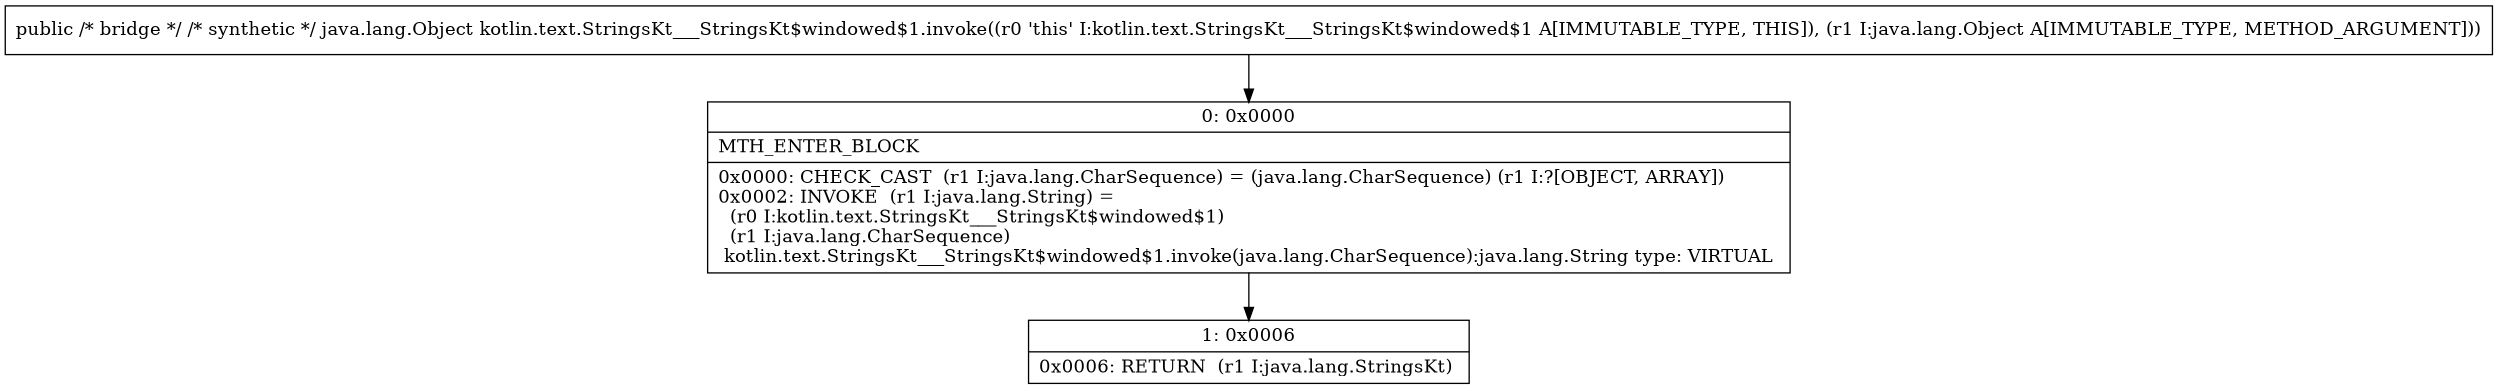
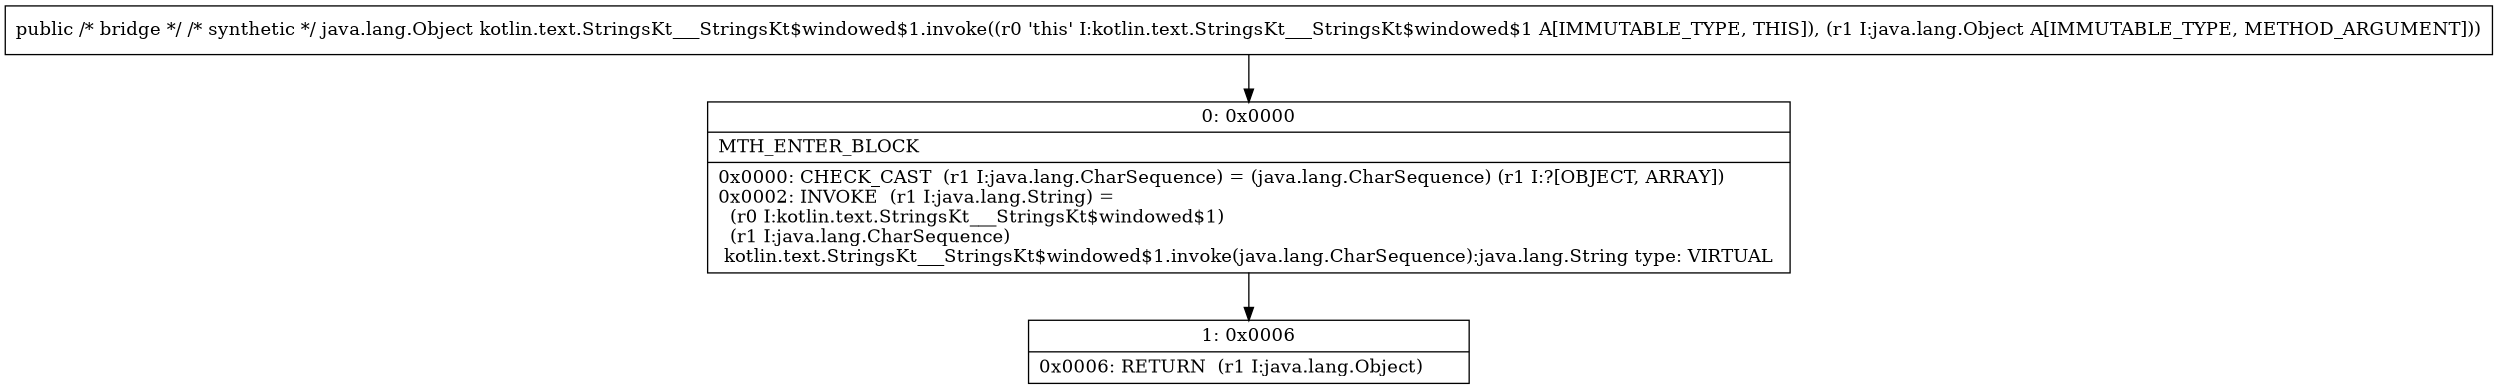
  digraph {
    node [shape=record]
    n1 [label="{0\:\ 0x0000|MTH_ENTER_BLOCK\l|0x0000: CHECK_CAST  (r1 I:java.lang.CharSequence) = (java.lang.CharSequence) (r1 I:?[OBJECT, ARRAY]) \l0x0002: INVOKE  (r1 I:java.lang.String) = \l  (r0 I:kotlin.text.StringsKt___StringsKt$windowed$1)\l  (r1 I:java.lang.CharSequence)\l kotlin.text.StringsKt___StringsKt$windowed$1.invoke(java.lang.CharSequence):java.lang.String type: VIRTUAL \l}"]
-   n2 [label="{1\:\ 0x0006|0x0006: RETURN  (r1 I:java.lang.StringsKt) \l}"]
+   n2 [label="{1\:\ 0x0006|0x0006: RETURN  (r1 I:java.lang.Object) \l}"]
    n3 [label="{public \/* bridge *\/ \/* synthetic *\/ java.lang.Object kotlin.text.StringsKt___StringsKt$windowed$1.invoke((r0 'this' I:kotlin.text.StringsKt___StringsKt$windowed$1 A[IMMUTABLE_TYPE, THIS]), (r1 I:java.lang.Object A[IMMUTABLE_TYPE, METHOD_ARGUMENT])) }"]
    n1 -> n2
    n3 -> n1
  }
